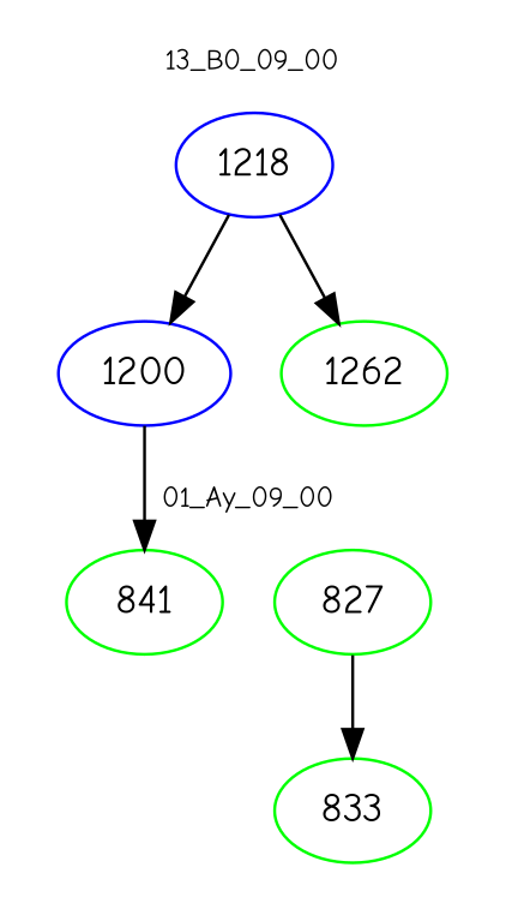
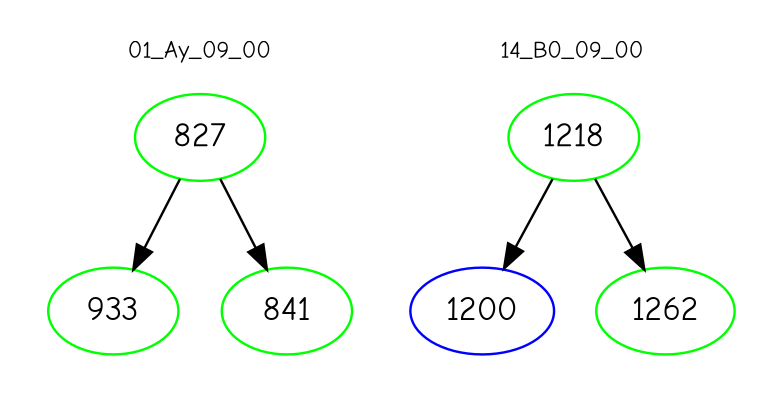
  digraph {
    fontname="Comic Neue"
    node [color=green fontname="Comic Neue"]
    edge [color=black fontname="Comic Neue"]
    n1 [label=827]
-   n2 [label=833]
+   n2 [label=933]
    n3 [label=841]
-   n4 [color=blue label=1218]
+   n4 [label=1218]
    n5 [color=blue label=1200]
    n6 [label=1262]
    subgraph cluster_1 {
      color=white
      fontsize=10
      label="01_Ay_09_00"
      n1
      n2
      n3
    }
    subgraph cluster_2 {
      color=white
      fontsize=10
-     label="13_B0_09_00"
+     label="14_B0_09_00"
      n4
      n5
      n6
    }
    n1 -> n2
-   n5 -> n3
+   n1 -> n3
    n4 -> n5
    n4 -> n6
  }
